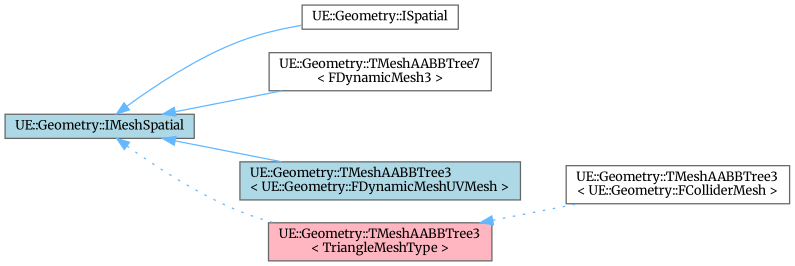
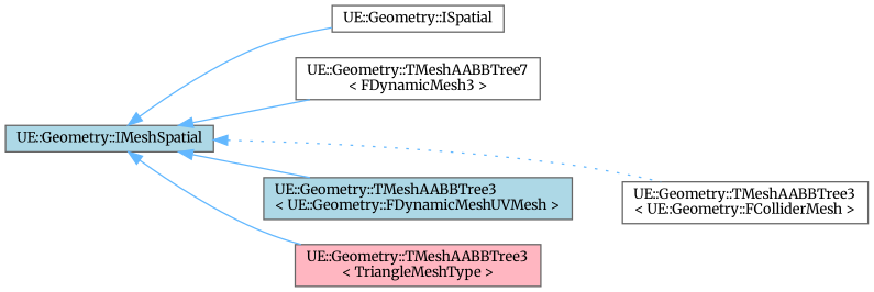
  digraph {
    fontname=Merriweather
    rankdir=LR
    node [color=grey40 fillcolor=white fontname=Merriweather fontsize=10 shape=box style=filled]
    edge [color=steelblue1 dir=back fontname=Merriweather fontsize=10 labelfontname=Helvetica labelfontsize=10 style=solid]
    n1 [height=0.2 label="UE::Geometry::ISpatial" width=0.4]
    n2 [fillcolor=lightblue height=0.2 label="UE::Geometry::IMeshSpatial" width=0.4]
    n3 [height=0.2 label="UE::Geometry::TMeshAABBTree7\l\< FDynamicMesh3 \>" width=0.4]
    n4 [height=0.2 label="UE::Geometry::TMeshAABBTree3\l\< UE::Geometry::FColliderMesh \>" width=0.4]
    n5 [fillcolor=lightblue height=0.2 label="UE::Geometry::TMeshAABBTree3\l\< UE::Geometry::FDynamicMeshUVMesh \>" width=0.4]
    n6 [fillcolor=lightpink height=0.2 label="UE::Geometry::TMeshAABBTree3\l\< TriangleMeshType \>" width=0.4]
    n2 -> n1
    n2 -> n3
-   n6 -> n4 [style=dotted]
+   n2 -> n4 [style=dotted]
    n2 -> n5
-   n2 -> n6 [style=dotted]
+   n2 -> n6
  }
